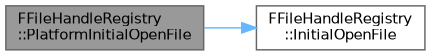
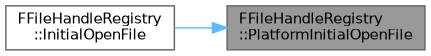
  digraph {
    rankdir=RL
    node [fontname=Helvetica fontsize=10 shape=box style=filled]
    n1 [color=gray40 fillcolor=grey60 fontcolor=black height=0.2 label="FFileHandleRegistry\l::PlatformInitialOpenFile" width=0.4]
    n2 [color=grey40 fillcolor=white height=0.2 label="FFileHandleRegistry\l::InitialOpenFile" width=0.4]
-   n2 -> n1 [color=steelblue1 dir=back fontname=Helvetica fontsize=10 labelfontname=Helvetica labelfontsize=10 style=solid]
+   n1 -> n2 [color=steelblue1 dir=back fontname=Helvetica fontsize=10 labelfontname=Helvetica labelfontsize=10 style=solid]
  }
